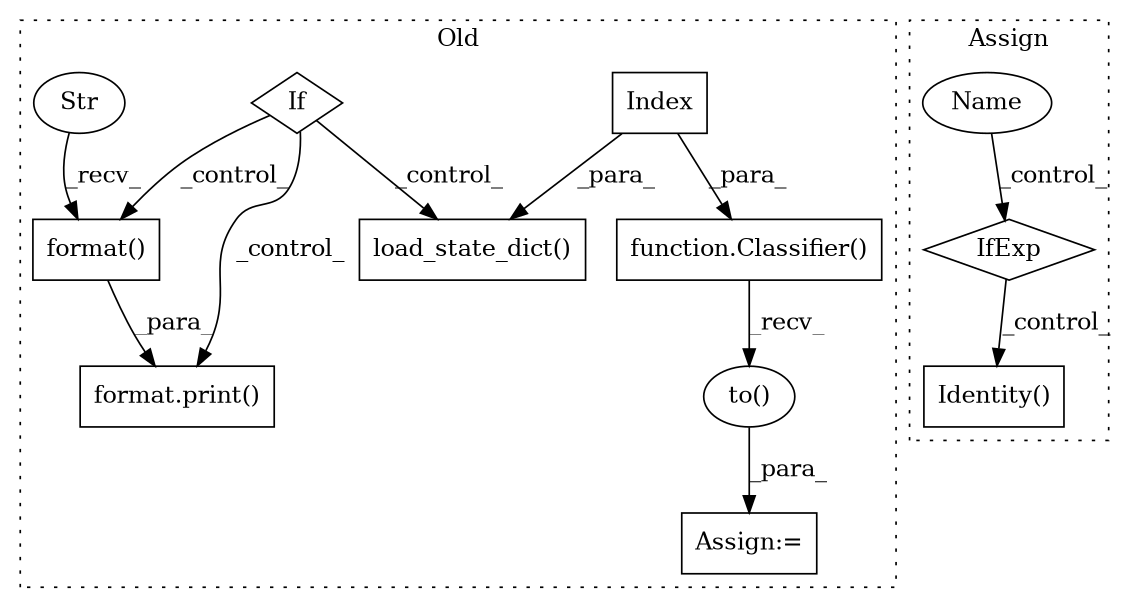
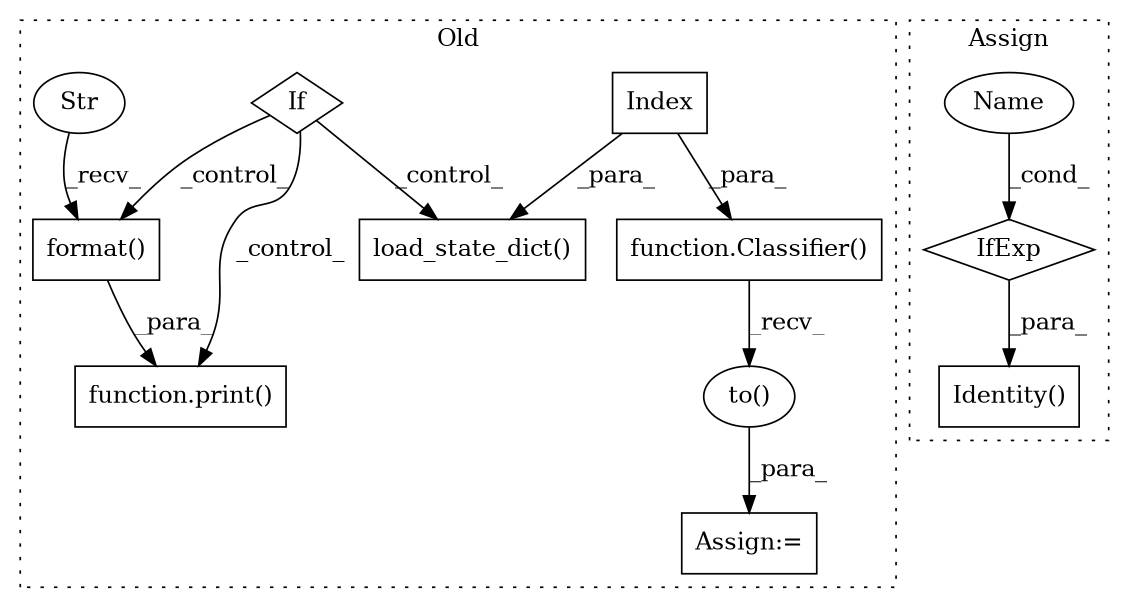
  digraph {
    node [a=75 l=3 shape=box]
    n1 [l="11,1" label="function.Classifier()" s="2864,2896"]
    n2 [l="37,1" label="to()" s="2864,2907" shape=ellipse]
    n3 [a=68 label="Assign:=" s=2861]
    n4 [a=46 l=43 label=Index s=2537]
    n5 [l="25,15" label="load_state_dict()" s="2747,2787"]
    n6 [a=96 label=If s=2585 shape=diamond]
-   n7 [l="6,1" label="format.print()" s="2613,2683"]
+   n7 [l="6,1" label="function.print()" s="2613,2683"]
    n8 [l="48,1" label="format()" s="2619,2682"]
    n9 [a=66 l=40 label=Str s=2619 shape=ellipse]
    n10 [l=13 label="Identity()" s=2376]
    n11 [a=51 l="4,6" label=IfExp s="2389,2405" shape=diamond]
    n12 [a=87 l=12 label=Name s=2393 shape=ellipse]
    subgraph cluster_1 {
      label=Old
      style=dotted
      n1
      n2
      n3
      n4
      n5
      n6
      n7
      n8
      n9
    }
    subgraph cluster_2 {
      label=Assign
      style=dotted
      n10
      n11
      n12
    }
    n1 -> n2 [label=_recv_]
    n2 -> n3 [label=_para_]
    n4 -> n1 [label=_para_]
    n4 -> n5 [label=_para_]
    n6 -> n5 [label=_control_]
    n6 -> n7 [label=_control_]
    n6 -> n8 [label=_control_]
    n8 -> n7 [label=_para_]
    n9 -> n8 [label=_recv_]
-   n11 -> n10 [label=_control_]
-   n12 -> n11 [label=_control_]
+   n11 -> n10 [label=_para_]
+   n12 -> n11 [label=_cond_]
  }
